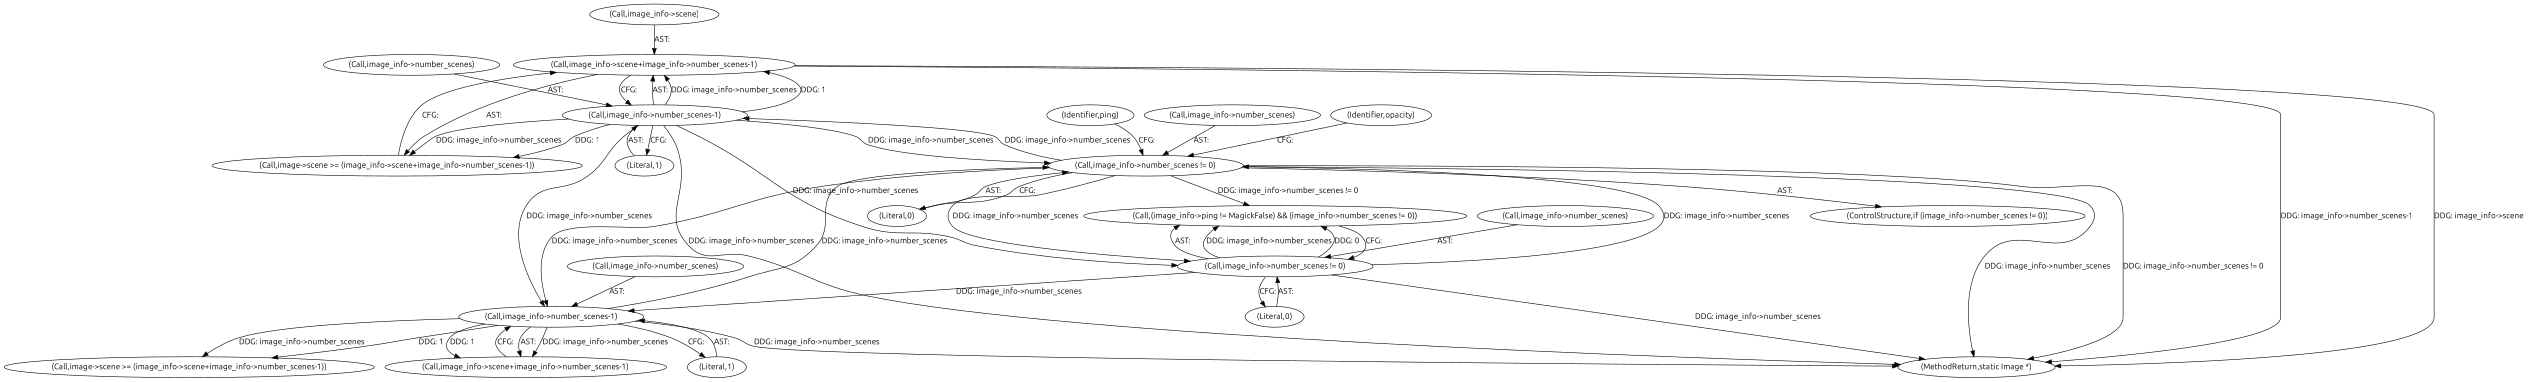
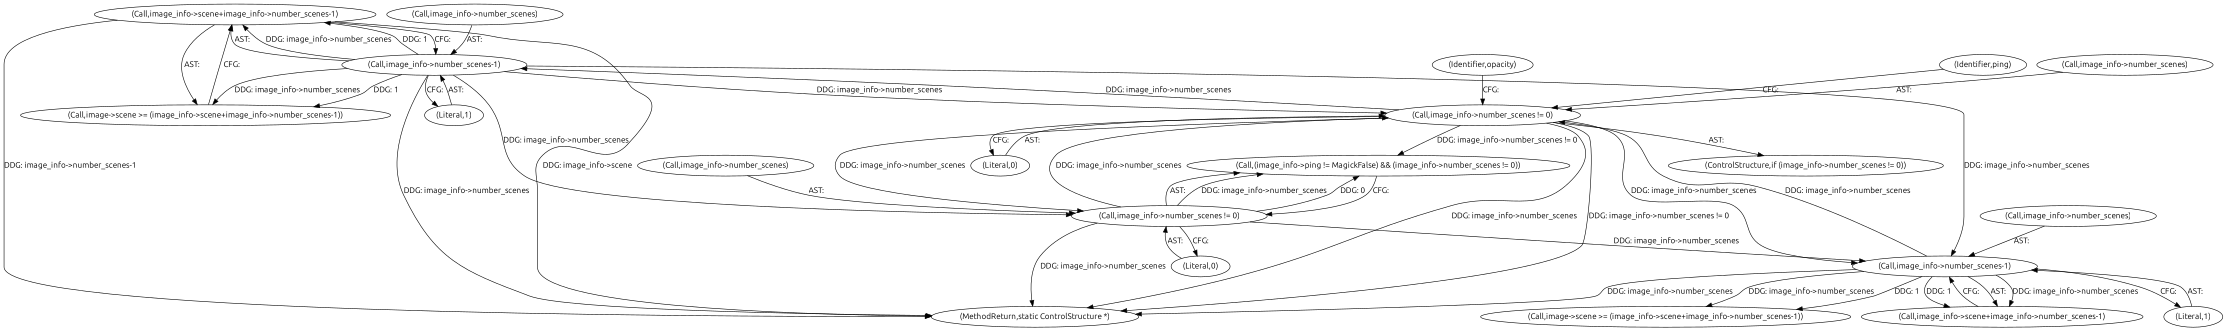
  digraph {
    fontname=Ubuntu
    node [fontname=Ubuntu]
    edge [fontname=Ubuntu]
    n1 [label="(Call,image_info->scene+image_info->number_scenes-1)"]
    n2 [label="(Call,image_info->number_scenes-1)"]
    n3 [label="(Call,image->scene >= (image_info->scene+image_info->number_scenes-1))"]
-   n4 [label="(MethodReturn,static Image *)"]
+   n4 [label="(MethodReturn,static ControlStructure *)"]
    n5 [label="(Call,image_info->number_scenes != 0)"]
    n6 [label="(Call,image_info->number_scenes != 0)"]
    n7 [label="(Call,image_info->number_scenes-1)"]
    n8 [label="(Literal,1)"]
    n9 [label="(ControlStructure,if (image_info->number_scenes != 0))"]
    n10 [label="(Literal,0)"]
    n11 [label="(Call,(image_info->ping != MagickFalse) && (image_info->number_scenes != 0))"]
    n12 [label="(Literal,0)"]
    n13 [label="(Call,image_info->scene+image_info->number_scenes-1)"]
    n14 [label="(Literal,1)"]
    n15 [label="(Call,image->scene >= (image_info->scene+image_info->number_scenes-1))"]
    n16 [label="(Identifier,opacity)"]
    n17 [label="(Call,image_info->number_scenes)"]
    n18 [label="(Identifier,ping)"]
-   n19 [label="(Call,image_info->scene)"]
    n20 [label="(Call,image_info->number_scenes)"]
    n21 [label="(Call,image_info->number_scenes)"]
    n22 [label="(Call,image_info->number_scenes)"]
    n1 -> n2 [label="CFG: "]
    n1 -> n3 [label="AST: "]
    n1 -> n4 [label="DDG: image_info->number_scenes-1"]
    n1 -> n4 [label="DDG: image_info->scene"]
    n2 -> n1 [label="AST: "]
    n2 -> n1 [label="DDG: image_info->number_scenes"]
    n2 -> n1 [label="DDG: 1"]
    n2 -> n3 [label="DDG: image_info->number_scenes"]
    n2 -> n3 [label="DDG: 1"]
    n2 -> n4 [label="DDG: image_info->number_scenes"]
    n2 -> n5 [label="DDG: image_info->number_scenes"]
    n2 -> n6 [label="DDG: image_info->number_scenes"]
    n2 -> n7 [label="DDG: image_info->number_scenes"]
    n2 -> n8 [label="CFG: "]
    n3 -> n1 [label="CFG: "]
    n5 -> n2 [label="DDG: image_info->number_scenes"]
    n5 -> n4 [label="DDG: image_info->number_scenes"]
    n5 -> n4 [label="DDG: image_info->number_scenes != 0"]
    n5 -> n6 [label="DDG: image_info->number_scenes"]
    n5 -> n7 [label="DDG: image_info->number_scenes"]
    n5 -> n9 [label="AST: "]
    n5 -> n10 [label="CFG: "]
    n5 -> n11 [label="DDG: image_info->number_scenes != 0"]
    n6 -> n4 [label="DDG: image_info->number_scenes"]
    n6 -> n5 [label="DDG: image_info->number_scenes"]
    n6 -> n7 [label="DDG: image_info->number_scenes"]
    n6 -> n11 [label="AST: "]
    n6 -> n11 [label="DDG: image_info->number_scenes"]
    n6 -> n11 [label="DDG: 0"]
    n6 -> n12 [label="CFG: "]
    n7 -> n4 [label="DDG: image_info->number_scenes"]
    n7 -> n5 [label="DDG: image_info->number_scenes"]
    n7 -> n13 [label="AST: "]
    n7 -> n13 [label="DDG: image_info->number_scenes"]
    n7 -> n13 [label="DDG: 1"]
    n7 -> n14 [label="CFG: "]
    n7 -> n15 [label="DDG: image_info->number_scenes"]
    n7 -> n15 [label="DDG: 1"]
    n8 -> n2 [label="AST: "]
    n10 -> n5 [label="AST: "]
    n11 -> n6 [label="CFG: "]
    n12 -> n6 [label="AST: "]
    n13 -> n7 [label="CFG: "]
    n14 -> n7 [label="AST: "]
    n16 -> n5 [label="CFG: "]
    n17 -> n2 [label="AST: "]
    n18 -> n5 [label="CFG: "]
-   n19 -> n1 [label="AST: "]
    n20 -> n7 [label="AST: "]
    n21 -> n5 [label="AST: "]
    n22 -> n6 [label="AST: "]
  }
